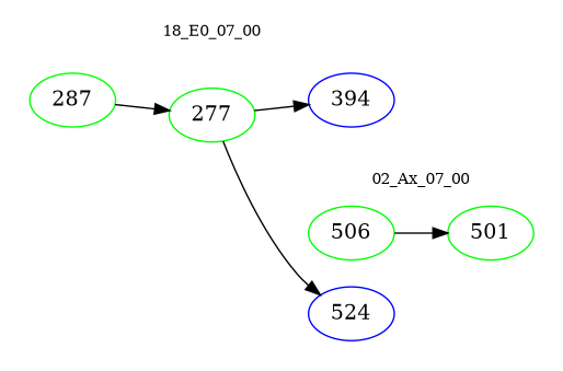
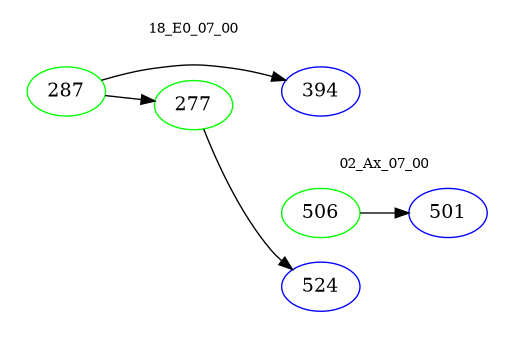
  digraph {
    fontname="DejaVu Serif"
    rankdir=LR
    node [color=green fontname="DejaVu Serif"]
    edge [color=black fontname="DejaVu Serif"]
    n1 [label=506]
-   n2 [label=501]
+   n2 [color=blue label=501]
    n3 [color=blue label=524]
    n4 [label=287]
    n5 [label=277]
    n6 [color=blue label=394]
    subgraph cluster_1 {
      color=white
      fontsize=10
      label="02_Ax_07_00"
      n1
      n2
      n3
    }
    subgraph cluster_2 {
      color=white
      fontsize=10
      label="18_E0_07_00"
      n4
      n5
      n6
    }
    n1 -> n2
    n4 -> n5
    n5 -> n3
-   n5 -> n6
+   n4 -> n6
  }
